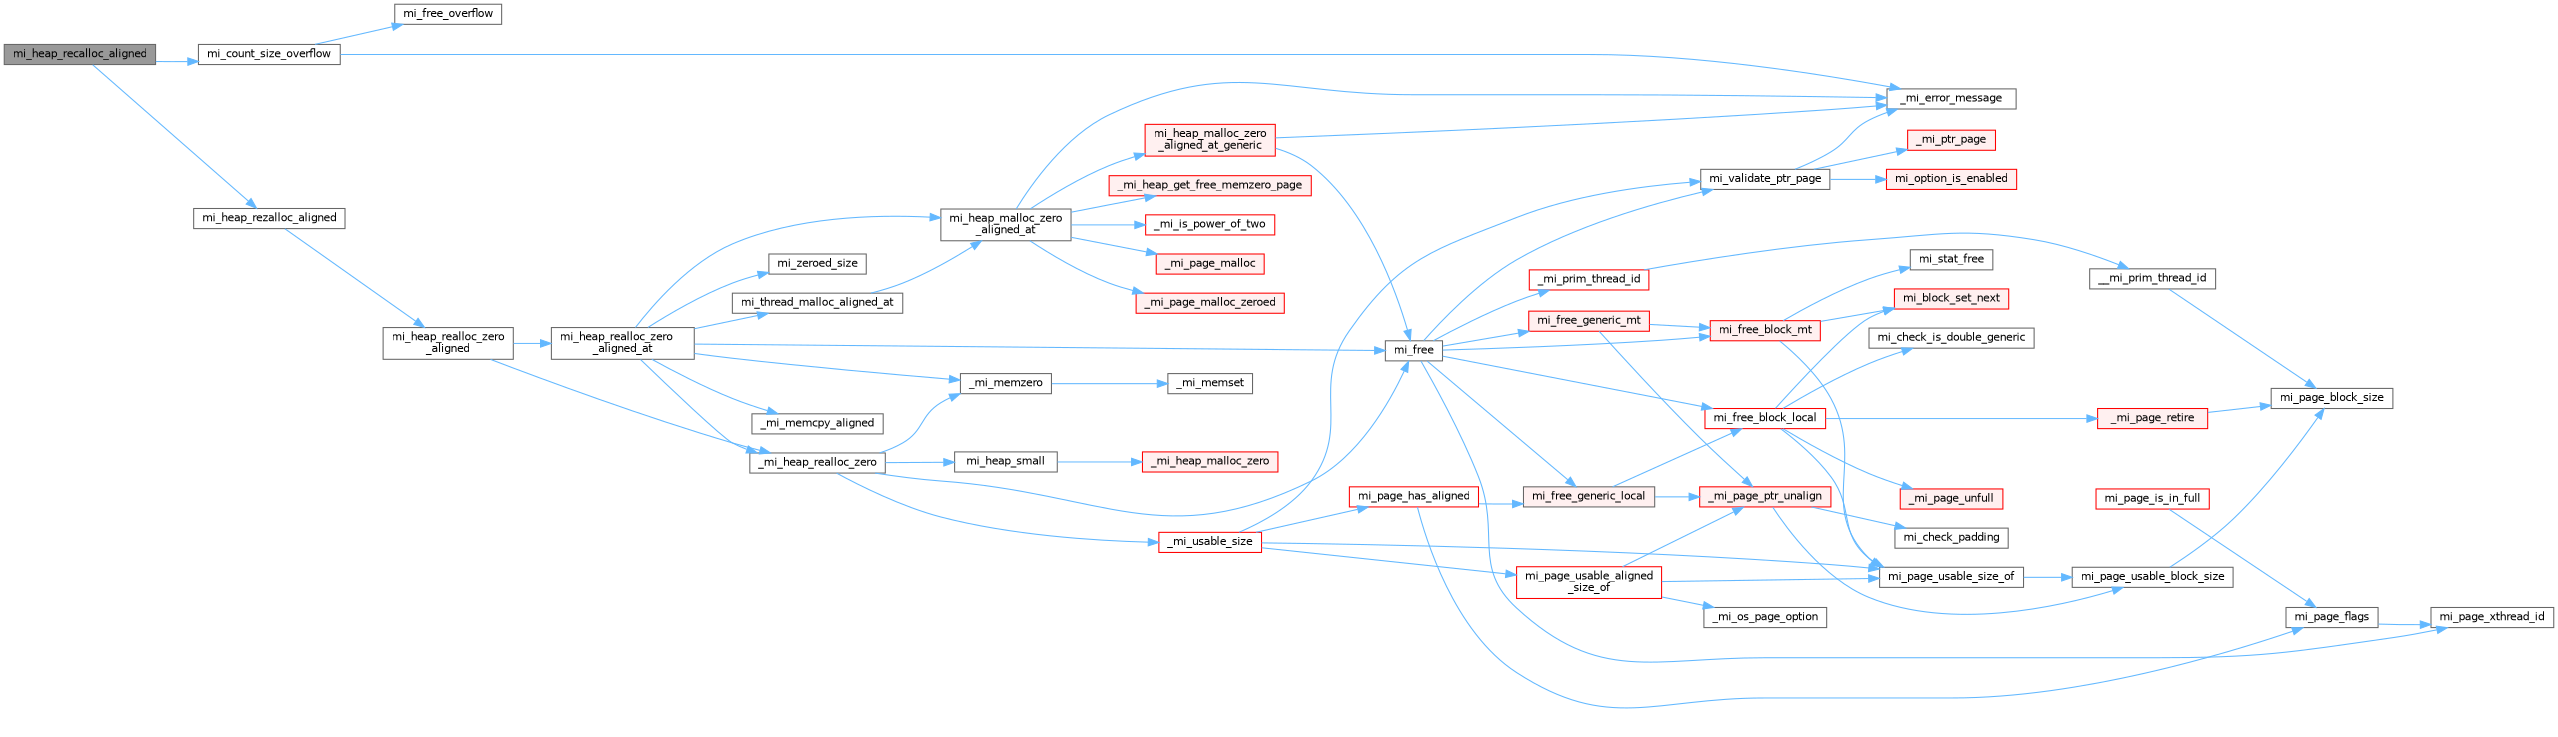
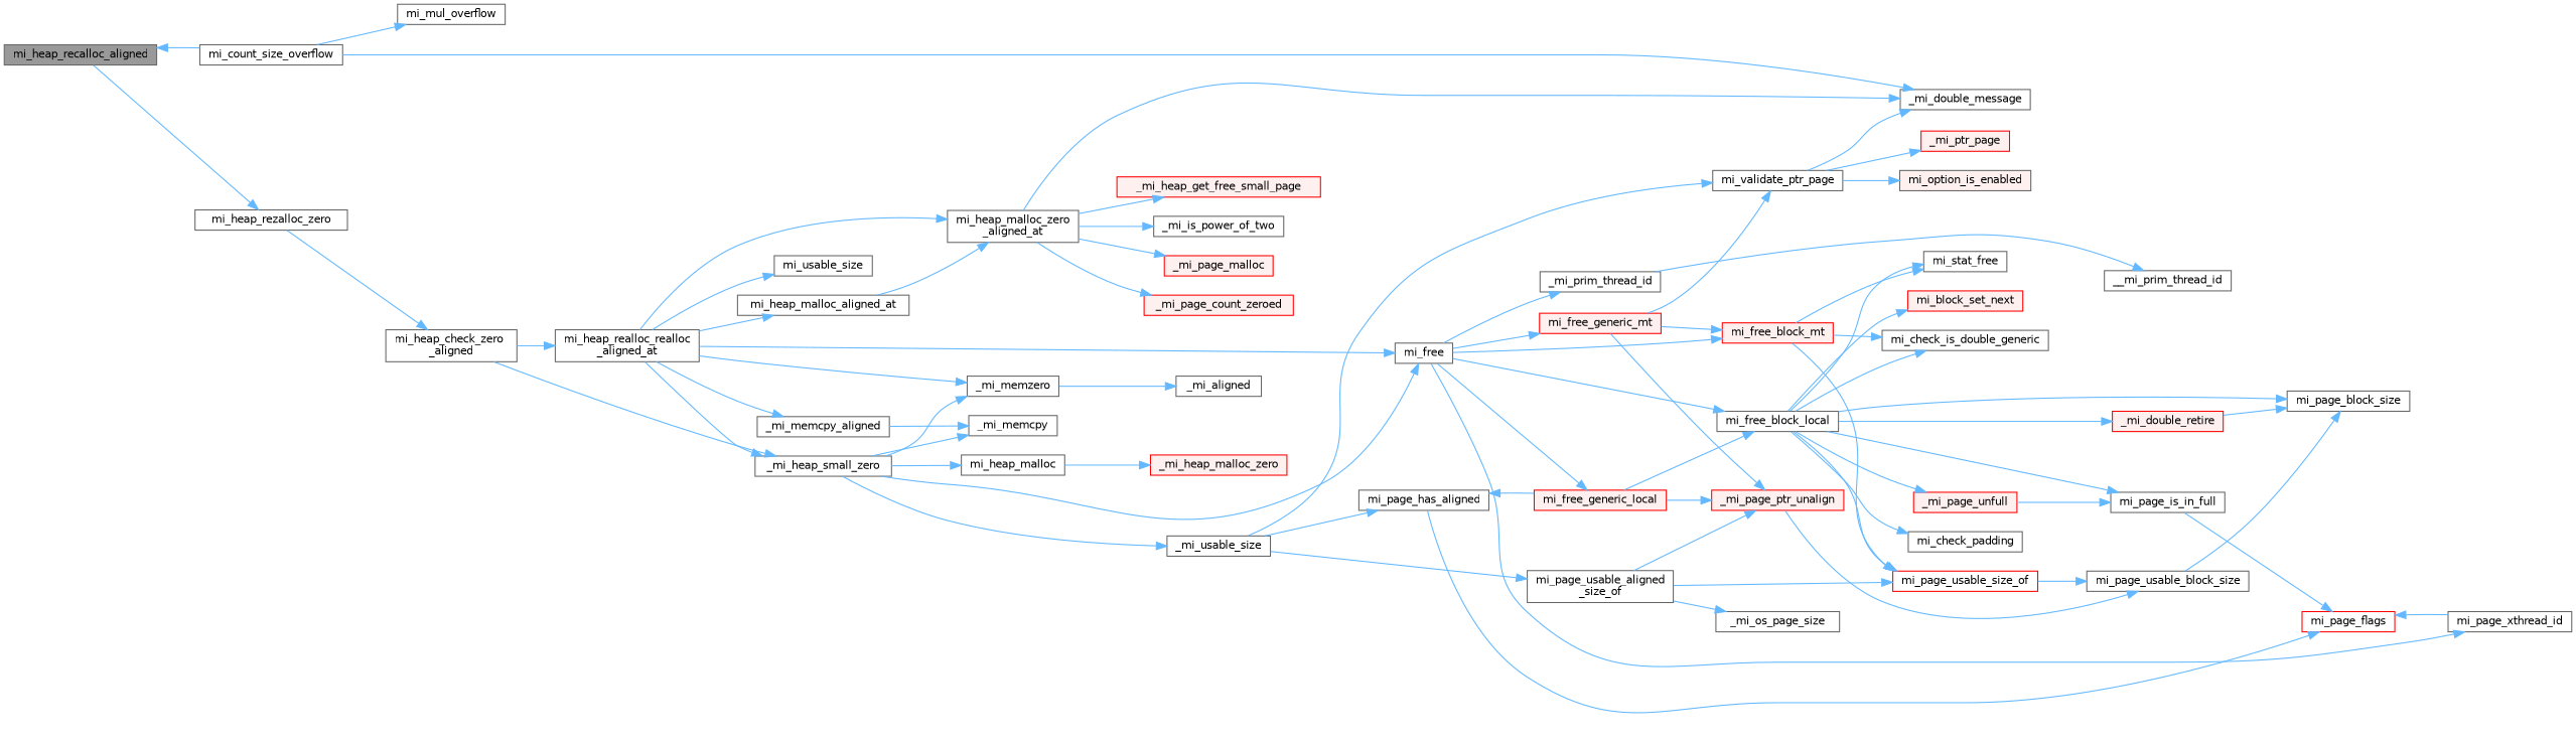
  digraph {
    rankdir=LR
    node [color=grey40 fillcolor=white fontname=Helvetica fontsize=10 shape=box style=filled]
    edge [color=steelblue1 fontname=Helvetica fontsize=10 labelfontname=Helvetica labelfontsize=10 style=solid]
    n1 [color=gray40 fillcolor=grey60 fontcolor=black height=0.2 label=mi_heap_recalloc_aligned width=0.4]
    n2 [height=0.2 label=mi_count_size_overflow width=0.4]
-   n3 [height=0.2 label=mi_heap_rezalloc_aligned width=0.4]
-   n4 [height=0.2 label=_mi_error_message width=0.4]
-   n5 [height=0.2 label=mi_free_overflow width=0.4]
-   n6 [height=0.2 label="mi_heap_realloc_zero\l_aligned" width=0.4]
-   n7 [height=0.2 label=_mi_heap_realloc_zero width=0.4]
-   n8 [height=0.2 label="mi_heap_realloc_zero\l_aligned_at" width=0.4]
+   n3 [height=0.2 label=mi_heap_rezalloc_zero width=0.4]
+   n4 [height=0.2 label=_mi_double_message width=0.4]
+   n5 [height=0.2 label=mi_mul_overflow width=0.4]
+   n6 [height=0.2 label="mi_heap_check_zero\l_aligned" width=0.4]
+   n7 [height=0.2 label=_mi_heap_small_zero width=0.4]
+   n8 [height=0.2 label="mi_heap_realloc_realloc\l_aligned_at" width=0.4]
+   n9 [height=0.2 label=_mi_memcpy width=0.4]
    n10 [height=0.2 label=_mi_memzero width=0.4]
-   n11 [color=red height=0.2 label=_mi_usable_size width=0.4]
+   n11 [height=0.2 label=_mi_usable_size width=0.4]
    n12 [height=0.2 label=mi_free width=0.4]
-   n13 [height=0.2 label=mi_heap_small width=0.4]
+   n13 [height=0.2 label=mi_heap_malloc width=0.4]
    n14 [height=0.2 label=_mi_memcpy_aligned width=0.4]
-   n15 [height=0.2 label=mi_thread_malloc_aligned_at width=0.4]
+   n15 [height=0.2 label=mi_heap_malloc_aligned_at width=0.4]
    n16 [height=0.2 label="mi_heap_malloc_zero\l_aligned_at" width=0.4]
-   n17 [height=0.2 label=mi_zeroed_size width=0.4]
-   n18 [height=0.2 label=_mi_memset width=0.4]
-   n19 [color=red height=0.2 label=mi_page_has_aligned width=0.4]
-   n20 [color=red height=0.2 label="mi_page_usable_aligned\l_size_of" width=0.4]
-   n21 [height=0.2 label=mi_page_usable_size_of width=0.4]
+   n17 [height=0.2 label=mi_usable_size width=0.4]
+   n18 [height=0.2 label=_mi_aligned width=0.4]
+   n19 [height=0.2 label=mi_page_has_aligned width=0.4]
+   n20 [height=0.2 label="mi_page_usable_aligned\l_size_of" width=0.4]
+   n21 [color=red height=0.2 label=mi_page_usable_size_of width=0.4]
    n22 [height=0.2 label=mi_validate_ptr_page width=0.4]
    n23 [height=0.2 label=mi_page_xthread_id width=0.4]
-   n24 [color=red height=0.2 label=_mi_prim_thread_id width=0.4]
-   n25 [color=red height=0.2 label=mi_free_block_local width=0.4]
+   n24 [height=0.2 label=_mi_prim_thread_id width=0.4]
+   n25 [height=0.2 label=mi_free_block_local width=0.4]
    n26 [color=red fillcolor="#FFF0F0" height=0.2 label=mi_free_block_mt width=0.4]
-   n27 [fillcolor="#FFF0F0" height=0.2 label=mi_free_generic_local width=0.4]
+   n27 [color=red fillcolor="#FFF0F0" height=0.2 label=mi_free_generic_local width=0.4]
    n28 [color=red fillcolor="#FFF0F0" height=0.2 label=mi_free_generic_mt width=0.4]
    n29 [color=red fillcolor="#FFF0F0" height=0.2 label=_mi_heap_malloc_zero width=0.4]
-   n30 [height=0.2 label=mi_page_flags width=0.4]
-   n31 [height=0.2 label=_mi_os_page_option width=0.4]
+   n30 [color=red height=0.2 label=mi_page_flags width=0.4]
+   n31 [height=0.2 label=_mi_os_page_size width=0.4]
    n32 [color=red fillcolor="#FFF0F0" height=0.2 label=_mi_page_ptr_unalign width=0.4]
    n33 [height=0.2 label=mi_page_usable_block_size width=0.4]
    n34 [color=red fillcolor="#FFF0F0" height=0.2 label=_mi_ptr_page width=0.4]
-   n35 [color=red fillcolor="#FFF0F0" height=0.2 label=mi_option_is_enabled width=0.4]
+   n35 [fillcolor="#FFF0F0" height=0.2 label=mi_option_is_enabled width=0.4]
    n36 [height=0.2 label=mi_page_block_size width=0.4]
    n37 [height=0.2 label=__mi_prim_thread_id width=0.4]
-   n38 [color=red fillcolor="#FFF0F0" height=0.2 label=_mi_page_retire width=0.4]
+   n38 [color=red fillcolor="#FFF0F0" height=0.2 label=_mi_double_retire width=0.4]
    n39 [color=red fillcolor="#FFF0F0" height=0.2 label=_mi_page_unfull width=0.4]
-   n40 [color=red height=0.2 label=mi_page_is_in_full width=0.4]
+   n40 [height=0.2 label=mi_page_is_in_full width=0.4]
    n41 [color=red fillcolor="#FFF0F0" height=0.2 label=mi_block_set_next width=0.4]
    n42 [height=0.2 label=mi_check_is_double_generic width=0.4]
    n43 [height=0.2 label=mi_check_padding width=0.4]
    n44 [height=0.2 label=mi_stat_free width=0.4]
-   n45 [color=red fillcolor="#FFF0F0" height=0.2 label=_mi_heap_get_free_memzero_page width=0.4]
-   n46 [color=red height=0.2 label=_mi_is_power_of_two width=0.4]
+   n45 [color=red fillcolor="#FFF0F0" height=0.2 label=_mi_heap_get_free_small_page width=0.4]
+   n46 [height=0.2 label=_mi_is_power_of_two width=0.4]
    n47 [color=red fillcolor="#FFF0F0" height=0.2 label=_mi_page_malloc width=0.4]
-   n48 [color=red fillcolor="#FFF0F0" height=0.2 label=_mi_page_malloc_zeroed width=0.4]
-   n49 [color=red fillcolor="#FFF0F0" height=0.2 label="mi_heap_malloc_zero\l_aligned_at_generic" width=0.4]
-   n1 -> n2
+   n48 [color=red fillcolor="#FFF0F0" height=0.2 label=_mi_page_count_zeroed width=0.4]
+   n2 -> n1
    n1 -> n3
    n2 -> n4
    n2 -> n5
    n3 -> n6
    n6 -> n7
    n6 -> n8
+   n7 -> n9
    n7 -> n10
    n7 -> n11
    n7 -> n12
    n7 -> n13
    n8 -> n7
    n8 -> n10
    n8 -> n12
    n8 -> n14
    n8 -> n15
    n8 -> n16
    n8 -> n17
    n10 -> n18
    n11 -> n19
    n11 -> n20
-   n11 -> n21
    n11 -> n22
-   n12 -> n22
+   n28 -> n22
    n12 -> n23
    n12 -> n24
    n12 -> n25
    n12 -> n26
    n12 -> n27
    n12 -> n28
    n13 -> n29
+   n14 -> n9
    n15 -> n16
    n16 -> n4
    n16 -> n45
    n16 -> n46
    n16 -> n47
    n16 -> n48
-   n16 -> n49
    n19 -> n30
    n20 -> n21
    n20 -> n31
    n20 -> n32
    n21 -> n33
    n22 -> n4
    n22 -> n34
    n22 -> n35
    n24 -> n37
    n25 -> n21
-   n37 -> n36
+   n25 -> n36
    n25 -> n38
    n25 -> n39
+   n25 -> n40
    n25 -> n41
    n25 -> n42
-   n32 -> n43
+   n25 -> n43
+   n25 -> n44
    n26 -> n21
-   n26 -> n41
+   n26 -> n42
    n26 -> n44
-   n19 -> n27
+   n27 -> n19
    n27 -> n25
    n27 -> n32
    n28 -> n26
    n28 -> n32
-   n30 -> n23
+   n23 -> n30
    n32 -> n33
    n33 -> n36
    n38 -> n36
+   n39 -> n40
    n40 -> n30
-   n49 -> n4
-   n49 -> n12
  }
